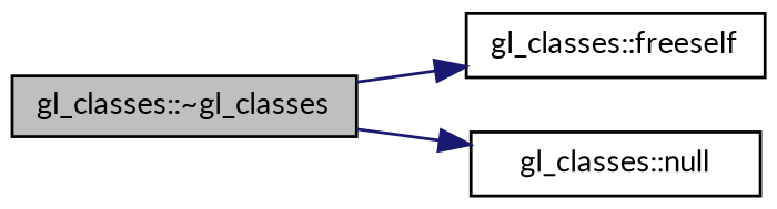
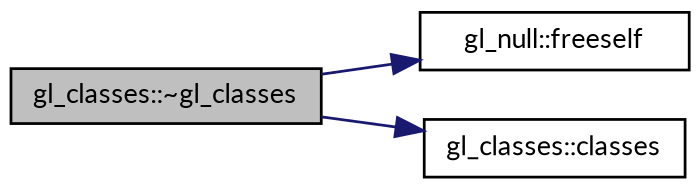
  digraph {
    fontname=Lato
    rankdir=LR
    node [color=black fillcolor=white fontname=Lato fontsize=10 shape=record style=filled]
    edge [color=midnightblue fontname=Lato fontsize=10 labelfontname=Helvetica labelfontsize=10 style=solid]
    n1 [fillcolor=grey75 fontcolor=black height=0.2 label="gl_classes::~gl_classes" width=0.4]
-   n2 [height=0.2 label="gl_classes::freeself" width=0.4]
-   n3 [height=0.2 label="gl_classes::null" width=0.4]
+   n2 [height=0.2 label="gl_null::freeself" width=0.4]
+   n3 [height=0.2 label="gl_classes::classes" width=0.4]
    n1 -> n2
    n1 -> n3
  }
